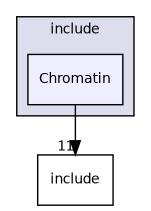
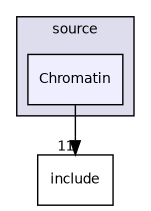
  digraph {
    compound=true
    node [fontname=Helvetica fontsize=10 shape=box]
    n1 [fillcolor="#eeeeff" label=Chromatin pencolor=black style=filled]
    n2 [label=include]
    subgraph cluster_1 {
      bgcolor="#ddddee"
      fontname=Helvetica
      fontsize=10
-     label=include
+     label=source
      pencolor=black
      n1
    }
    n1 -> n2 [headlabel=11 labeldistance=1.5 labelfontname=Helvetica labelfontsize=10]
  }
